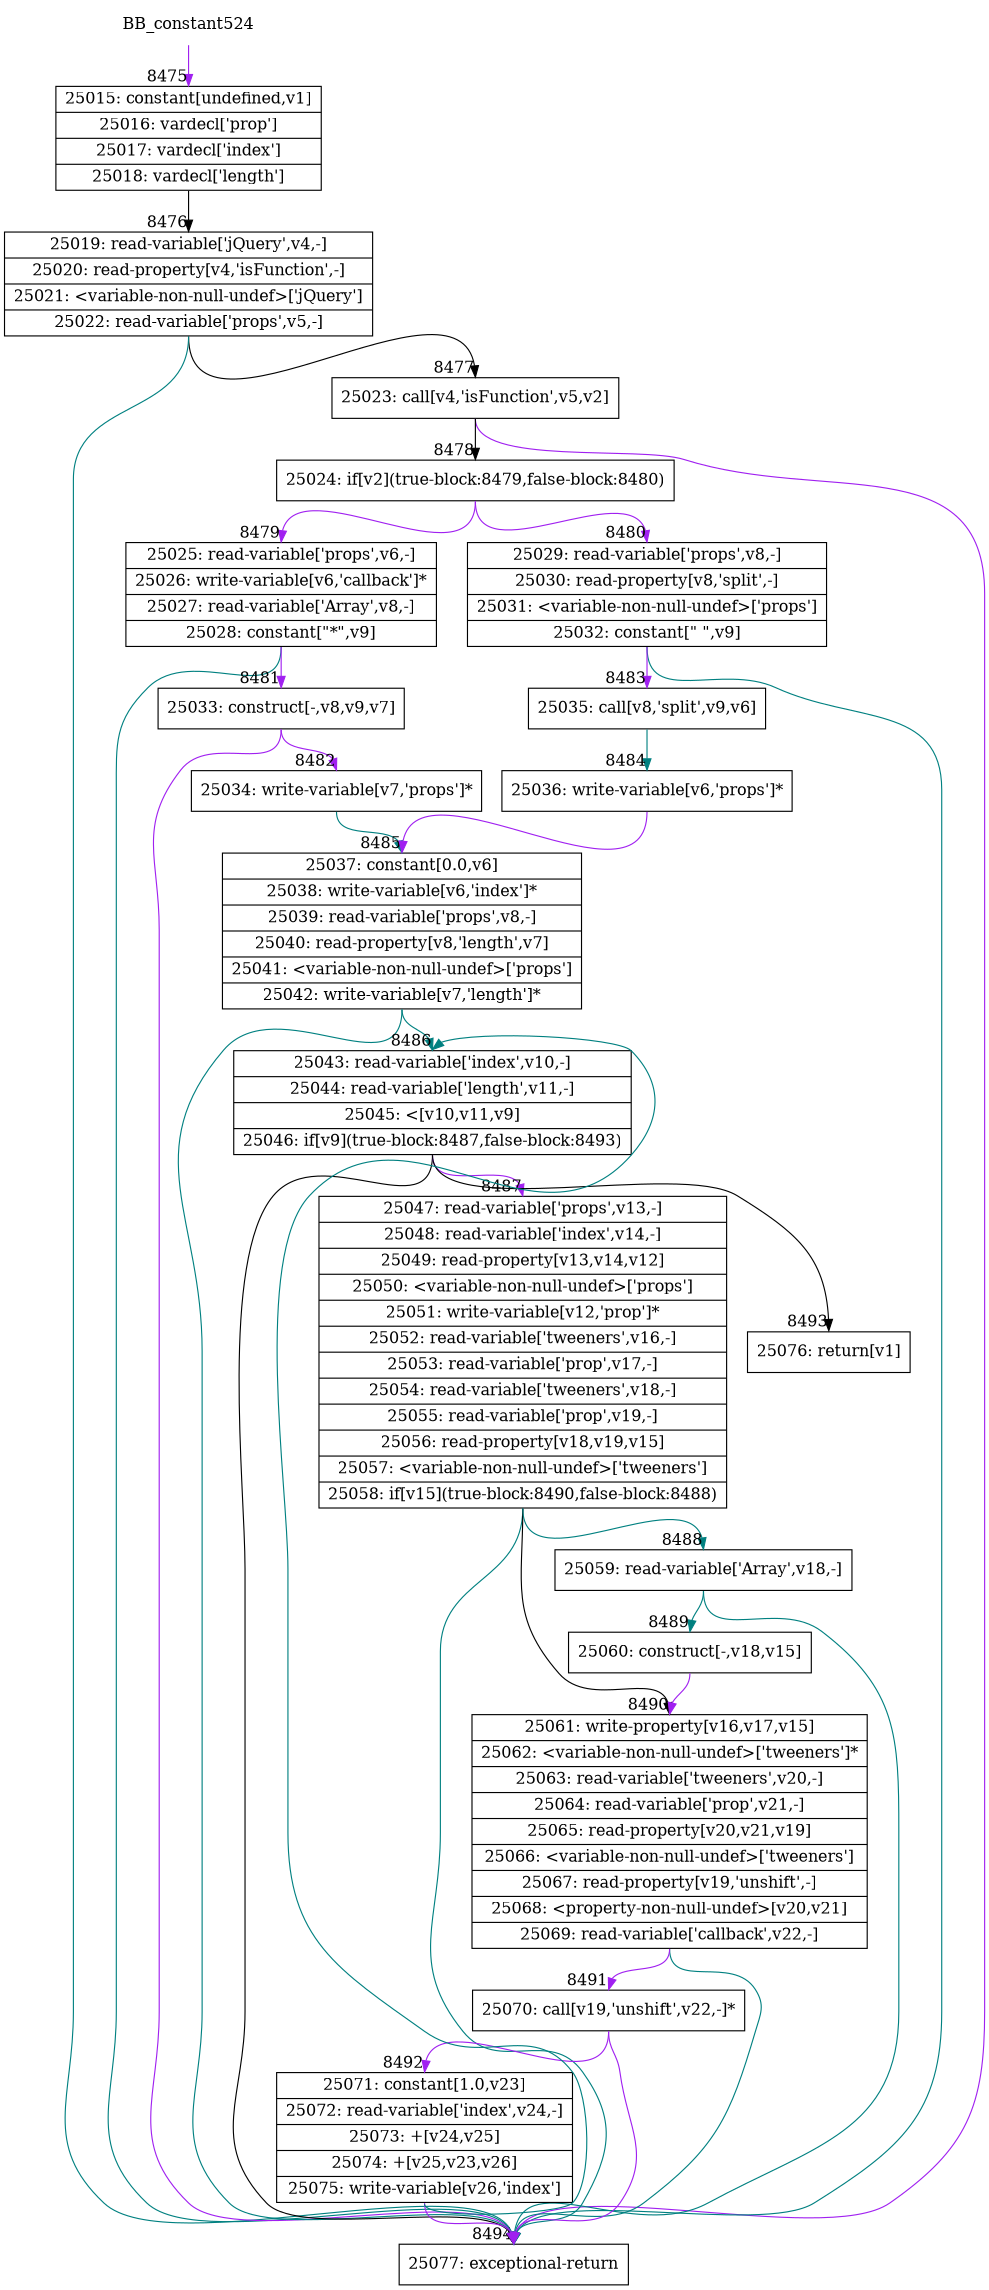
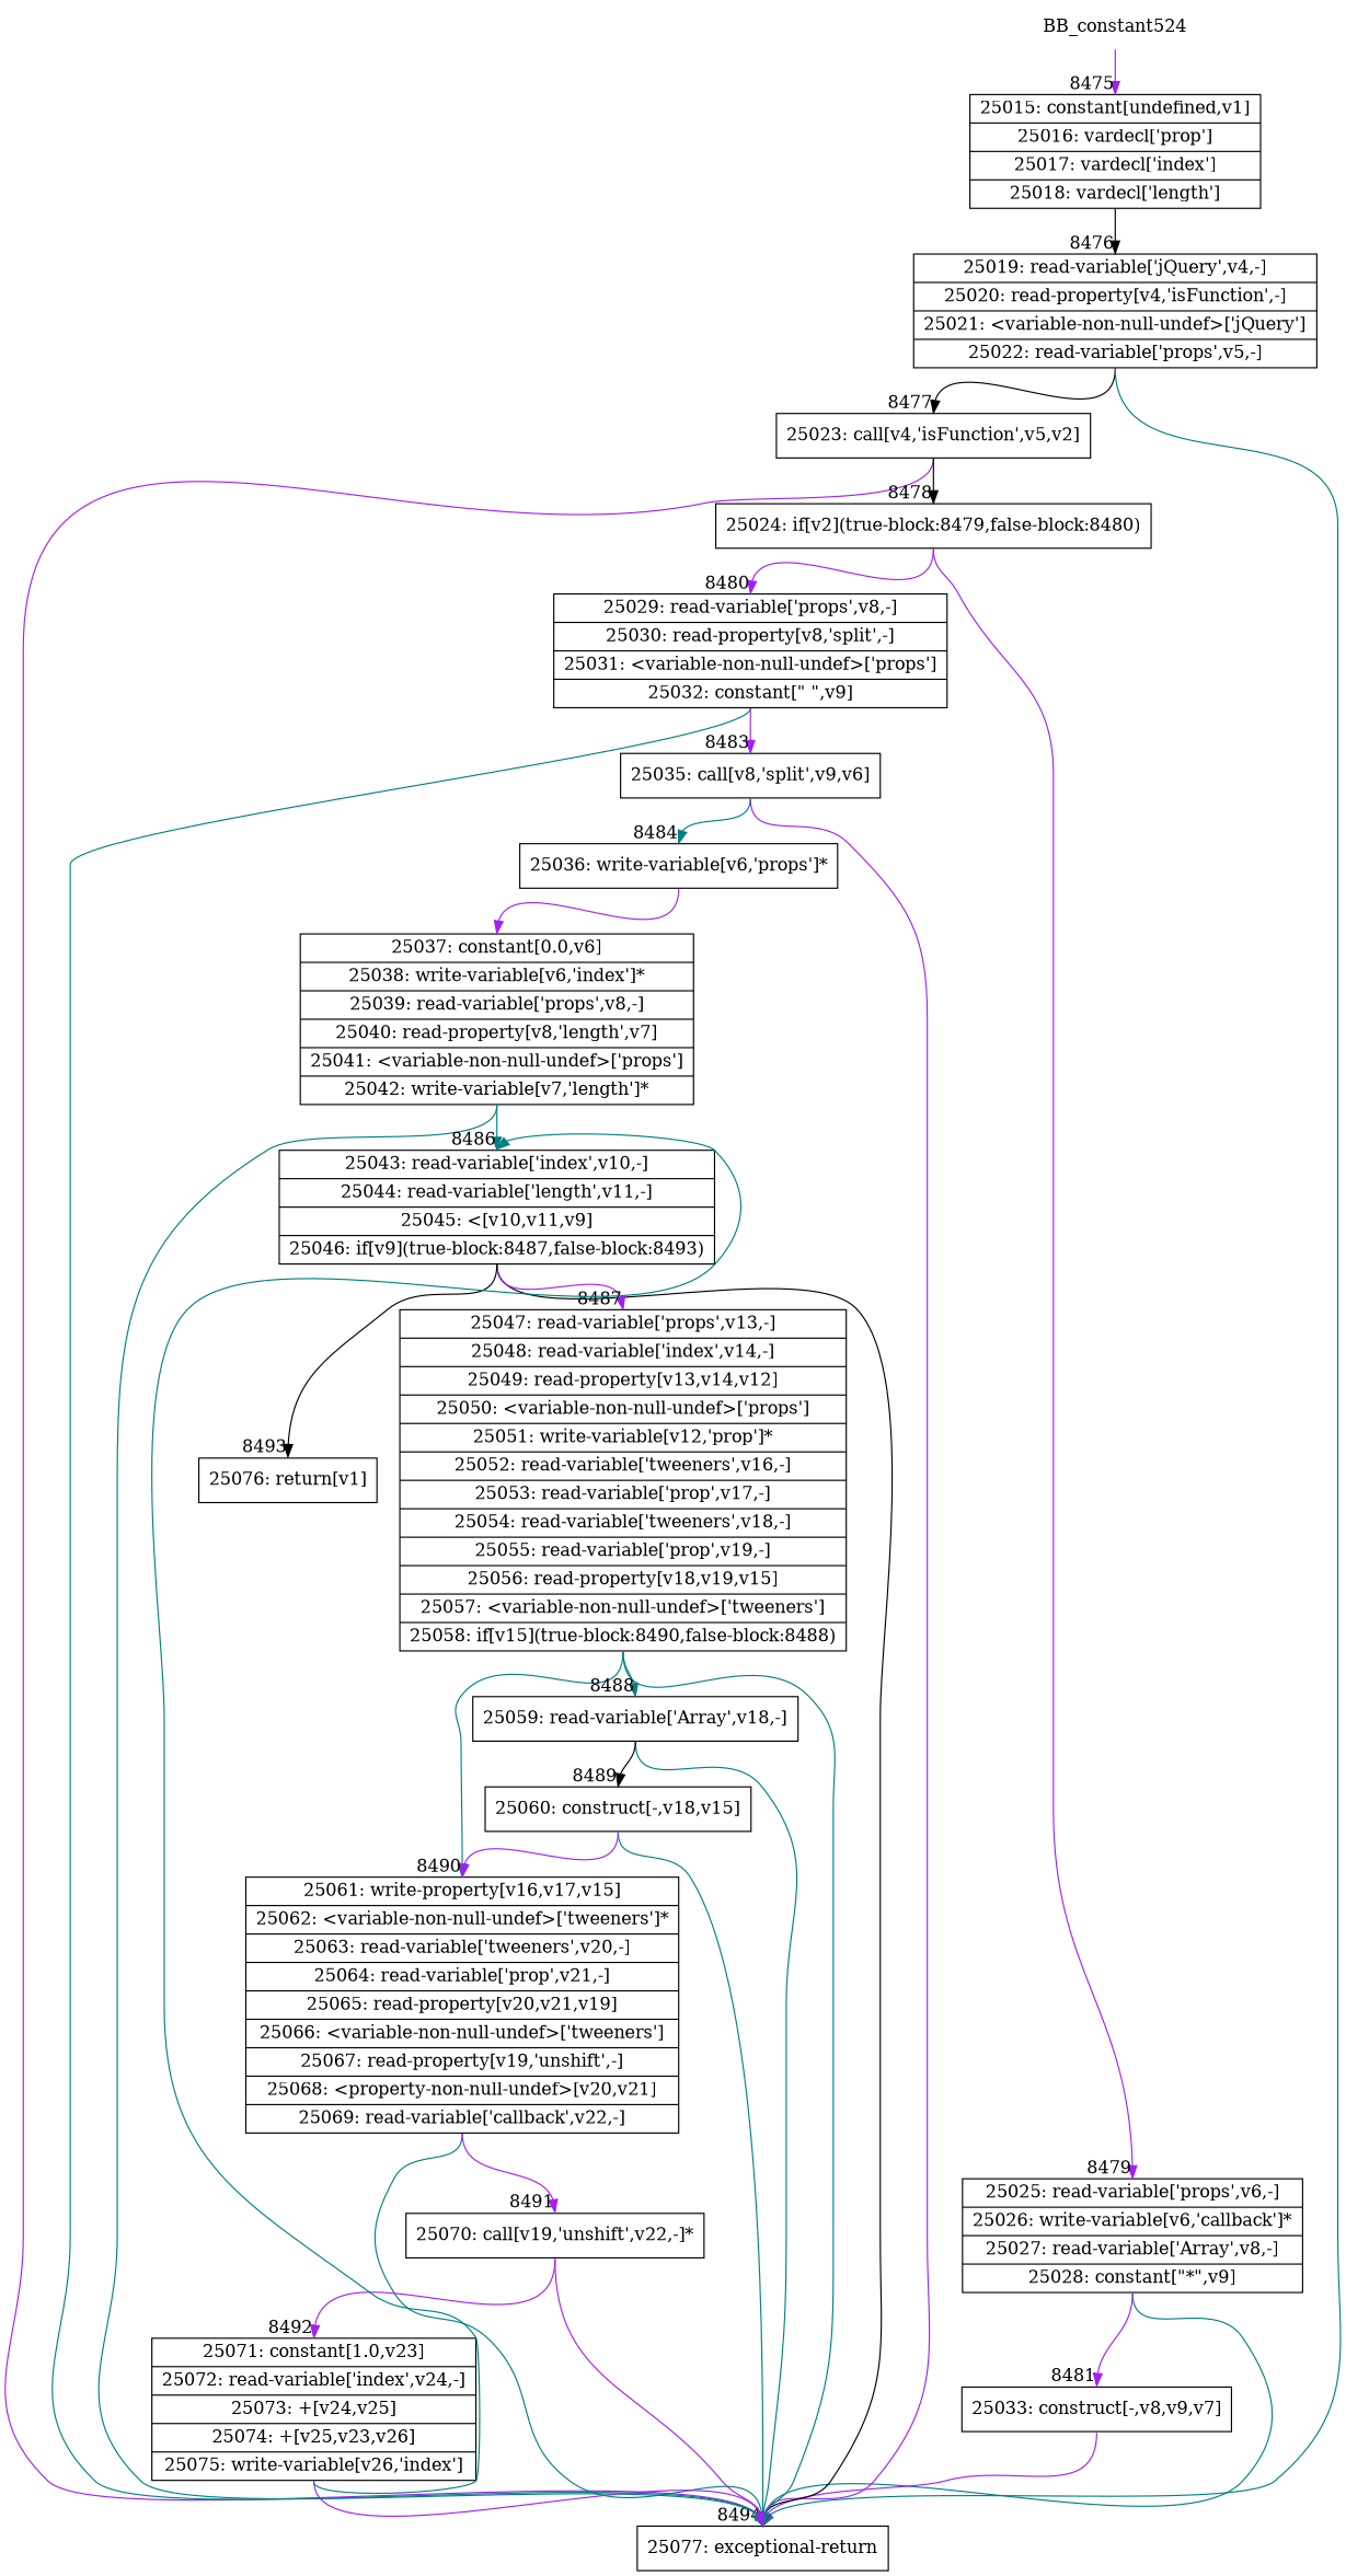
  digraph {
    rankdir=TD
    node [shape=record]
    edge [color=purple headport=n tailport=s]
    n1 [label=BB_constant524 shape=none]
    n2 [label="{25015: constant[undefined,v1]|25016: vardecl['prop']|25017: vardecl['index']|25018: vardecl['length']}"]
    n3 [label="{25019: read-variable['jQuery',v4,-]|25020: read-property[v4,'isFunction',-]|25021: \<variable-non-null-undef\>['jQuery']|25022: read-variable['props',v5,-]}"]
    n4 [label="{25023: call[v4,'isFunction',v5,v2]}"]
    n5 [label="{25077: exceptional-return}"]
    n6 [label="{25024: if[v2](true-block:8479,false-block:8480)}"]
    n7 [label="{25025: read-variable['props',v6,-]|25026: write-variable[v6,'callback']*|25027: read-variable['Array',v8,-]|25028: constant[\"*\",v9]}"]
    n8 [label="{25029: read-variable['props',v8,-]|25030: read-property[v8,'split',-]|25031: \<variable-non-null-undef\>['props']|25032: constant[\" \",v9]}"]
    n9 [label="{25033: construct[-,v8,v9,v7]}"]
    n10 [label="{25035: call[v8,'split',v9,v6]}"]
-   n11 [label="{25034: write-variable[v7,'props']*}"]
    n12 [label="{25036: write-variable[v6,'props']*}"]
    n13 [label="{25037: constant[0.0,v6]|25038: write-variable[v6,'index']*|25039: read-variable['props',v8,-]|25040: read-property[v8,'length',v7]|25041: \<variable-non-null-undef\>['props']|25042: write-variable[v7,'length']*}"]
    n14 [label="{25043: read-variable['index',v10,-]|25044: read-variable['length',v11,-]|25045: \<[v10,v11,v9]|25046: if[v9](true-block:8487,false-block:8493)}"]
    n15 [label="{25047: read-variable['props',v13,-]|25048: read-variable['index',v14,-]|25049: read-property[v13,v14,v12]|25050: \<variable-non-null-undef\>['props']|25051: write-variable[v12,'prop']*|25052: read-variable['tweeners',v16,-]|25053: read-variable['prop',v17,-]|25054: read-variable['tweeners',v18,-]|25055: read-variable['prop',v19,-]|25056: read-property[v18,v19,v15]|25057: \<variable-non-null-undef\>['tweeners']|25058: if[v15](true-block:8490,false-block:8488)}"]
    n16 [label="{25076: return[v1]}"]
    n17 [label="{25061: write-property[v16,v17,v15]|25062: \<variable-non-null-undef\>['tweeners']*|25063: read-variable['tweeners',v20,-]|25064: read-variable['prop',v21,-]|25065: read-property[v20,v21,v19]|25066: \<variable-non-null-undef\>['tweeners']|25067: read-property[v19,'unshift',-]|25068: \<property-non-null-undef\>[v20,v21]|25069: read-variable['callback',v22,-]}"]
    n18 [label="{25059: read-variable['Array',v18,-]}"]
    n19 [label="{25070: call[v19,'unshift',v22,-]*}"]
    n20 [label="{25060: construct[-,v18,v15]}"]
    n21 [label="{25071: constant[1.0,v23]|25072: read-variable['index',v24,-]|25073: +[v24,v25]|25074: +[v25,v23,v26]|25075: write-variable[v26,'index']}"]
    n1 -> n2 [headlabel="    8475"]
    n2 -> n3 [color=black headlabel="      8476"]
    n3 -> n4 [color=black headlabel="      8477"]
    n3 -> n5 [color=teal headlabel="      8494"]
    n4 -> n5
    n4 -> n6 [color=black headlabel="      8478"]
    n6 -> n7 [headlabel="      8479"]
    n6 -> n8 [headlabel="      8480"]
    n7 -> n5 [color=teal]
    n7 -> n9 [headlabel="      8481"]
    n8 -> n5 [color=teal]
    n8 -> n10 [headlabel="      8483"]
    n9 -> n5
-   n9 -> n11 [headlabel="      8482"]
+   n10 -> n5
    n10 -> n12 [color=teal headlabel="      8484"]
-   n11 -> n13 [color=teal headlabel="      8485"]
    n12 -> n13
    n13 -> n5 [color=teal]
    n13 -> n14 [color=teal headlabel="      8486"]
    n14 -> n5 [color=black]
    n14 -> n15 [headlabel="      8487"]
    n14 -> n16 [color=black headlabel="      8493"]
    n15 -> n5 [color=teal]
-   n15 -> n17 [color=black headlabel="      8490"]
+   n15 -> n17 [color=teal headlabel="      8490"]
    n15 -> n18 [color=teal headlabel="      8488"]
    n17 -> n5 [color=teal]
    n17 -> n19 [headlabel="      8491"]
    n18 -> n5 [color=teal]
-   n18 -> n20 [color=teal headlabel="      8489"]
+   n18 -> n20 [color=black headlabel="      8489"]
    n19 -> n5
    n19 -> n21 [headlabel="      8492"]
+   n20 -> n5 [color=teal]
    n20 -> n17
    n21 -> n5
    n21 -> n14 [color=teal]
  }
